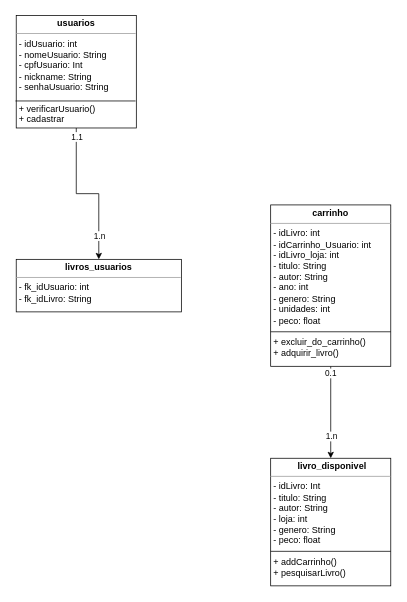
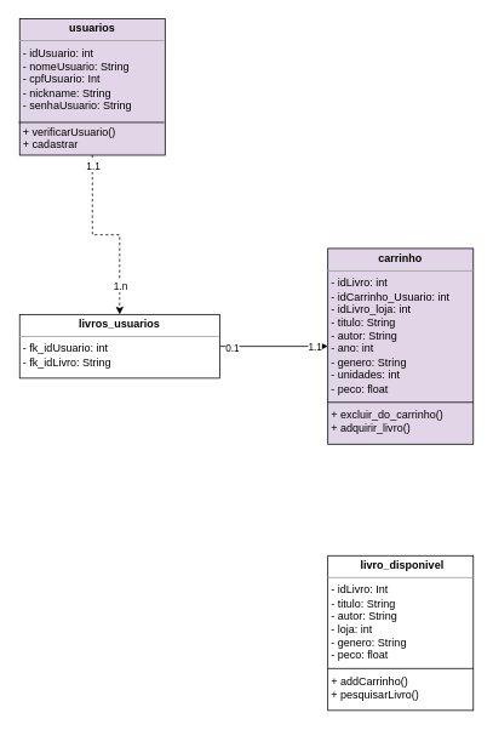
  <mxCell id="0" />
  <mxCell id="1" parent="0" />
  <mxCell id="2" value="&lt;p style=&quot;margin:0px;margin-top:4px;text-align:center;&quot;&gt;&lt;/p&gt;&lt;p style=&quot;text-align: center; margin: 0px 0px 0px 4px;&quot;&gt;&lt;b&gt;livro_disponivel&lt;/b&gt;&lt;/p&gt;&lt;hr size=&quot;1&quot;&gt;&lt;p style=&quot;margin:0px;margin-left:4px;&quot;&gt;- idLivro: Int&lt;/p&gt;&lt;p style=&quot;margin:0px;margin-left:4px;&quot;&gt;- titulo: String&lt;/p&gt;&lt;p style=&quot;margin:0px;margin-left:4px;&quot;&gt;- autor: String&lt;/p&gt;&lt;p style=&quot;margin:0px;margin-left:4px;&quot;&gt;- loja: int&lt;br&gt;&lt;/p&gt;&lt;p style=&quot;margin:0px;margin-left:4px;&quot;&gt;- genero: String&lt;/p&gt;&lt;p style=&quot;margin:0px;margin-left:4px;&quot;&gt;- peco: float&lt;/p&gt;&lt;p style=&quot;margin:0px;margin-left:4px;&quot;&gt;&lt;br&gt;&lt;/p&gt;&lt;p style=&quot;margin:0px;margin-left:4px;&quot;&gt;+ addCarrinho()&lt;/p&gt;&lt;p style=&quot;margin:0px;margin-left:4px;&quot;&gt;+ pesquisarLivro()&lt;/p&gt;&lt;p style=&quot;margin:0px;margin-left:4px;&quot;&gt;&lt;br&gt;&lt;/p&gt;&lt;p style=&quot;margin:0px;margin-left:4px;&quot;&gt;&lt;br&gt;&lt;/p&gt;&lt;p style=&quot;margin:0px;margin-left:4px;&quot;&gt;&lt;br&gt;&lt;/p&gt;" style="verticalAlign=top;align=left;overflow=fill;fontSize=12;fontFamily=Helvetica;html=1;whiteSpace=wrap;" vertex="1" parent="1"><mxGeometry x="360" y="610" width="160" height="170" as="geometry" /></mxCell>
- <mxCell id="3" style="edgeStyle=orthogonalEdgeStyle;rounded=0;orthogonalLoop=1;jettySize=auto;html=1;entryX=0.5;entryY=0;entryDx=0;entryDy=0;exitX=0.5;exitY=1;exitDx=0;exitDy=0;" edge="1" parent="1" source="6" target="14"><mxGeometry relative="1" as="geometry"><mxPoint x="110" y="355" as="sourcePoint" /></mxGeometry></mxCell>
+ <mxCell id="3" style="edgeStyle=orthogonalEdgeStyle;rounded=0;orthogonalLoop=1;jettySize=auto;html=1;entryX=0.5;entryY=0;entryDx=0;entryDy=0;exitX=0.5;exitY=1;exitDx=0;exitDy=0;dashed=1;" edge="1" parent="1" source="6" target="14"><mxGeometry relative="1" as="geometry"><mxPoint x="110" y="355" as="sourcePoint" /></mxGeometry></mxCell>
  <mxCell id="4" value="1.n" style="edgeLabel;html=1;align=center;verticalAlign=middle;resizable=0;points=[];" connectable="0" vertex="1" parent="3"><mxGeometry x="0.686" relative="1" as="geometry"><mxPoint as="offset" /></mxGeometry></mxCell>
  <mxCell id="5" value="1.1" style="edgeLabel;html=1;align=center;verticalAlign=middle;resizable=0;points=[];" connectable="0" vertex="1" parent="3"><mxGeometry x="-0.897" relative="1" as="geometry"><mxPoint as="offset" /></mxGeometry></mxCell>
- <mxCell id="6" value="&lt;p style=&quot;margin:0px;margin-top:4px;text-align:center;&quot;&gt;&lt;b&gt;usuarios&lt;/b&gt;&lt;/p&gt;&lt;hr size=&quot;1&quot;&gt;&lt;p style=&quot;margin:0px;margin-left:4px;&quot;&gt;- idUsuario: int&lt;/p&gt;&lt;p style=&quot;margin:0px;margin-left:4px;&quot;&gt;- nomeUsuario: String&lt;/p&gt;&lt;p style=&quot;margin:0px;margin-left:4px;&quot;&gt;- cpfUsuario: Int&lt;/p&gt;&lt;p style=&quot;margin:0px;margin-left:4px;&quot;&gt;- nickname: String&lt;/p&gt;&lt;p style=&quot;margin:0px;margin-left:4px;&quot;&gt;- senhaUsuario: String&lt;/p&gt;&lt;p style=&quot;margin:0px;margin-left:4px;&quot;&gt;&lt;br&gt;&lt;/p&gt;&lt;p style=&quot;margin:0px;margin-left:4px;&quot;&gt;+ verificarUsuario()&lt;/p&gt;&lt;p style=&quot;margin:0px;margin-left:4px;&quot;&gt;+ cadastrar&lt;/p&gt;" style="verticalAlign=top;align=left;overflow=fill;fontSize=12;fontFamily=Helvetica;html=1;whiteSpace=wrap;" vertex="1" parent="1"><mxGeometry x="21" y="20" width="160" height="150" as="geometry" /></mxCell>
- <mxCell id="7" style="edgeStyle=orthogonalEdgeStyle;rounded=0;orthogonalLoop=1;jettySize=auto;html=1;entryX=0.5;entryY=0;entryDx=0;entryDy=0;" edge="1" parent="1" source="10" target="2"><mxGeometry relative="1" as="geometry" /></mxCell>
- <mxCell id="8" value="0.1" style="edgeLabel;html=1;align=center;verticalAlign=middle;resizable=0;points=[];" connectable="0" vertex="1" parent="7"><mxGeometry x="-0.853" y="-1" relative="1" as="geometry"><mxPoint as="offset" /></mxGeometry></mxCell>
- <mxCell id="9" value="1.n" style="edgeLabel;html=1;align=center;verticalAlign=middle;resizable=0;points=[];" connectable="0" vertex="1" parent="7"><mxGeometry x="0.526" relative="1" as="geometry"><mxPoint as="offset" /></mxGeometry></mxCell>
- <mxCell id="10" value="&lt;p style=&quot;margin:0px;margin-top:4px;text-align:center;&quot;&gt;&lt;b&gt;carrinho&lt;/b&gt;&lt;/p&gt;&lt;hr size=&quot;1&quot;&gt;&lt;p style=&quot;border-color: var(--border-color); margin: 0px 0px 0px 4px;&quot;&gt;- idLivro: int&lt;/p&gt;&lt;p style=&quot;border-color: var(--border-color); margin: 0px 0px 0px 4px;&quot;&gt;- idCarrinho_Usuario: int&lt;/p&gt;&lt;p style=&quot;border-color: var(--border-color); margin: 0px 0px 0px 4px;&quot;&gt;- idLivro_loja: int&lt;/p&gt;&lt;p style=&quot;border-color: var(--border-color); margin: 0px 0px 0px 4px;&quot;&gt;- titulo: String&lt;/p&gt;&lt;p style=&quot;border-color: var(--border-color); margin: 0px 0px 0px 4px;&quot;&gt;- autor: String&lt;/p&gt;&lt;p style=&quot;border-color: var(--border-color); margin: 0px 0px 0px 4px;&quot;&gt;- ano: int&lt;br style=&quot;border-color: var(--border-color);&quot;&gt;&lt;/p&gt;&lt;p style=&quot;border-color: var(--border-color); margin: 0px 0px 0px 4px;&quot;&gt;- genero: String&lt;/p&gt;&lt;p style=&quot;border-color: var(--border-color); margin: 0px 0px 0px 4px;&quot;&gt;- unidades: int&lt;/p&gt;&lt;p style=&quot;border-color: var(--border-color); margin: 0px 0px 0px 4px;&quot;&gt;- peco: float&lt;/p&gt;&lt;p style=&quot;border-color: var(--border-color); margin: 0px 0px 0px 4px;&quot;&gt;&lt;br&gt;&lt;/p&gt;&lt;p style=&quot;border-color: var(--border-color); margin: 0px 0px 0px 4px;&quot;&gt;+ excluir_do_carrinho()&lt;/p&gt;&lt;p style=&quot;border-color: var(--border-color); margin: 0px 0px 0px 4px;&quot;&gt;+ adquirir_livro()&lt;/p&gt;" style="verticalAlign=top;align=left;overflow=fill;fontSize=12;fontFamily=Helvetica;html=1;whiteSpace=wrap;" vertex="1" parent="1"><mxGeometry x="360" y="272.5" width="160" height="215" as="geometry" /></mxCell>
+ <mxCell id="6" value="&lt;p style=&quot;margin:0px;margin-top:4px;text-align:center;&quot;&gt;&lt;b&gt;usuarios&lt;/b&gt;&lt;/p&gt;&lt;hr size=&quot;1&quot;&gt;&lt;p style=&quot;margin:0px;margin-left:4px;&quot;&gt;- idUsuario: int&lt;/p&gt;&lt;p style=&quot;margin:0px;margin-left:4px;&quot;&gt;- nomeUsuario: String&lt;/p&gt;&lt;p style=&quot;margin:0px;margin-left:4px;&quot;&gt;- cpfUsuario: Int&lt;/p&gt;&lt;p style=&quot;margin:0px;margin-left:4px;&quot;&gt;- nickname: String&lt;/p&gt;&lt;p style=&quot;margin:0px;margin-left:4px;&quot;&gt;- senhaUsuario: String&lt;/p&gt;&lt;p style=&quot;margin:0px;margin-left:4px;&quot;&gt;&lt;br&gt;&lt;/p&gt;&lt;p style=&quot;margin:0px;margin-left:4px;&quot;&gt;+ verificarUsuario()&lt;/p&gt;&lt;p style=&quot;margin:0px;margin-left:4px;&quot;&gt;+ cadastrar&lt;/p&gt;" style="verticalAlign=top;align=left;overflow=fill;fontSize=12;fontFamily=Helvetica;html=1;whiteSpace=wrap;fillColor=#e1d5e7;" vertex="1" parent="1"><mxGeometry x="21" y="20" width="160" height="150" as="geometry" /></mxCell>
+ <mxCell id="10" value="&lt;p style=&quot;margin:0px;margin-top:4px;text-align:center;&quot;&gt;&lt;b&gt;carrinho&lt;/b&gt;&lt;/p&gt;&lt;hr size=&quot;1&quot;&gt;&lt;p style=&quot;border-color: var(--border-color); margin: 0px 0px 0px 4px;&quot;&gt;- idLivro: int&lt;/p&gt;&lt;p style=&quot;border-color: var(--border-color); margin: 0px 0px 0px 4px;&quot;&gt;- idCarrinho_Usuario: int&lt;/p&gt;&lt;p style=&quot;border-color: var(--border-color); margin: 0px 0px 0px 4px;&quot;&gt;- idLivro_loja: int&lt;/p&gt;&lt;p style=&quot;border-color: var(--border-color); margin: 0px 0px 0px 4px;&quot;&gt;- titulo: String&lt;/p&gt;&lt;p style=&quot;border-color: var(--border-color); margin: 0px 0px 0px 4px;&quot;&gt;- autor: String&lt;/p&gt;&lt;p style=&quot;border-color: var(--border-color); margin: 0px 0px 0px 4px;&quot;&gt;- ano: int&lt;br style=&quot;border-color: var(--border-color);&quot;&gt;&lt;/p&gt;&lt;p style=&quot;border-color: var(--border-color); margin: 0px 0px 0px 4px;&quot;&gt;- genero: String&lt;/p&gt;&lt;p style=&quot;border-color: var(--border-color); margin: 0px 0px 0px 4px;&quot;&gt;- unidades: int&lt;/p&gt;&lt;p style=&quot;border-color: var(--border-color); margin: 0px 0px 0px 4px;&quot;&gt;- peco: float&lt;/p&gt;&lt;p style=&quot;border-color: var(--border-color); margin: 0px 0px 0px 4px;&quot;&gt;&lt;br&gt;&lt;/p&gt;&lt;p style=&quot;border-color: var(--border-color); margin: 0px 0px 0px 4px;&quot;&gt;+ excluir_do_carrinho()&lt;/p&gt;&lt;p style=&quot;border-color: var(--border-color); margin: 0px 0px 0px 4px;&quot;&gt;+ adquirir_livro()&lt;/p&gt;" style="verticalAlign=top;align=left;overflow=fill;fontSize=12;fontFamily=Helvetica;html=1;whiteSpace=wrap;fillColor=#e1d5e7;" vertex="1" parent="1"><mxGeometry x="360" y="272.5" width="160" height="215" as="geometry" /></mxCell>
+ <mxCell id="11" style="edgeStyle=orthogonalEdgeStyle;rounded=0;orthogonalLoop=1;jettySize=auto;html=1;" edge="1" parent="1" source="14" target="10"><mxGeometry relative="1" as="geometry" /></mxCell>
+ <mxCell id="12" value="0.1" style="edgeLabel;html=1;align=center;verticalAlign=middle;resizable=0;points=[];" connectable="0" vertex="1" parent="11"><mxGeometry x="-0.788" relative="1" as="geometry"><mxPoint y="1" as="offset" /></mxGeometry></mxCell>
+ <mxCell id="13" value="1.1" style="edgeLabel;html=1;align=center;verticalAlign=middle;resizable=0;points=[];" connectable="0" vertex="1" parent="11"><mxGeometry x="0.754" y="1" relative="1" as="geometry"><mxPoint y="1" as="offset" /></mxGeometry></mxCell>
  <mxCell id="14" value="&lt;p style=&quot;margin:0px;margin-top:4px;text-align:center;&quot;&gt;&lt;b&gt;livros_usuarios&lt;/b&gt;&lt;/p&gt;&lt;hr size=&quot;1&quot;&gt;&lt;p style=&quot;margin:0px;margin-left:4px;&quot;&gt;- fk_idUsuario: int&lt;/p&gt;&lt;p style=&quot;margin:0px;margin-left:4px;&quot;&gt;- fk_idLivro: String&lt;/p&gt;" style="verticalAlign=top;align=left;overflow=fill;fontSize=12;fontFamily=Helvetica;html=1;whiteSpace=wrap;" vertex="1" parent="1"><mxGeometry x="21" y="345" width="220" height="70" as="geometry" /></mxCell>
  <mxCell id="15" value="" style="line;strokeWidth=1;fillColor=none;align=left;verticalAlign=middle;spacingTop=-1;spacingLeft=3;spacingRight=3;rotatable=0;labelPosition=right;points=[];portConstraint=eastwest;strokeColor=inherit;" vertex="1" parent="1"><mxGeometry x="20" y="130" width="160" height="8" as="geometry" /></mxCell>
  <mxCell id="16" value="" style="line;strokeWidth=1;fillColor=none;align=left;verticalAlign=middle;spacingTop=-1;spacingLeft=3;spacingRight=3;rotatable=0;labelPosition=right;points=[];portConstraint=eastwest;strokeColor=inherit;" vertex="1" parent="1"><mxGeometry x="360" y="437.5" width="160" height="8" as="geometry" /></mxCell>
  <mxCell id="17" value="" style="line;strokeWidth=1;fillColor=none;align=left;verticalAlign=middle;spacingTop=-1;spacingLeft=3;spacingRight=3;rotatable=0;labelPosition=right;points=[];portConstraint=eastwest;strokeColor=inherit;" vertex="1" parent="1"><mxGeometry x="360" y="730" width="160" height="8" as="geometry" /></mxCell>
